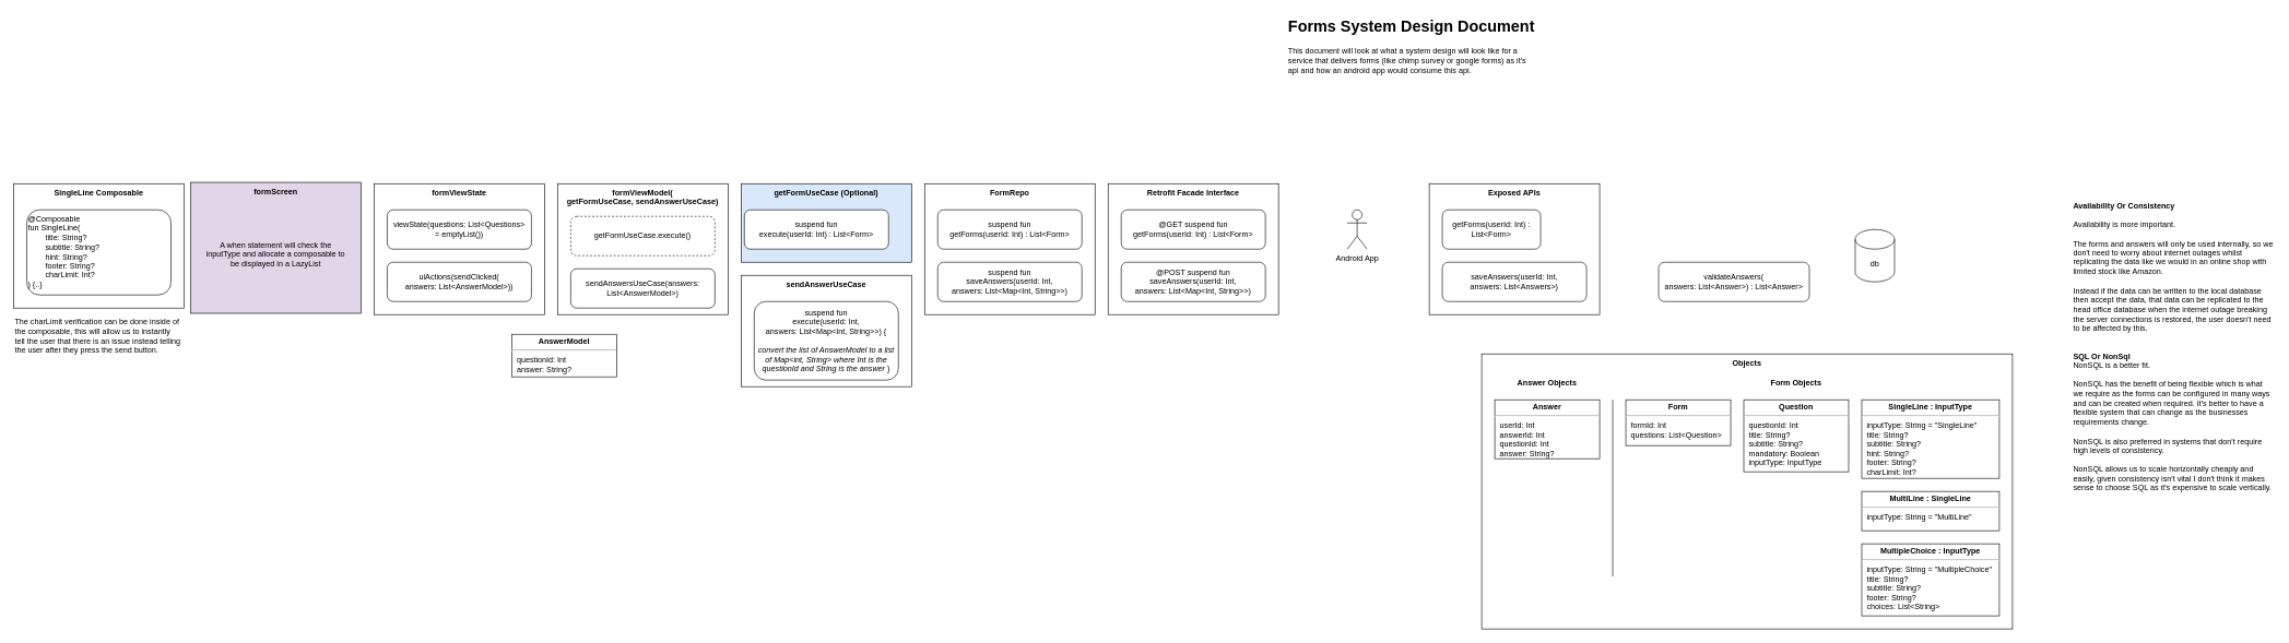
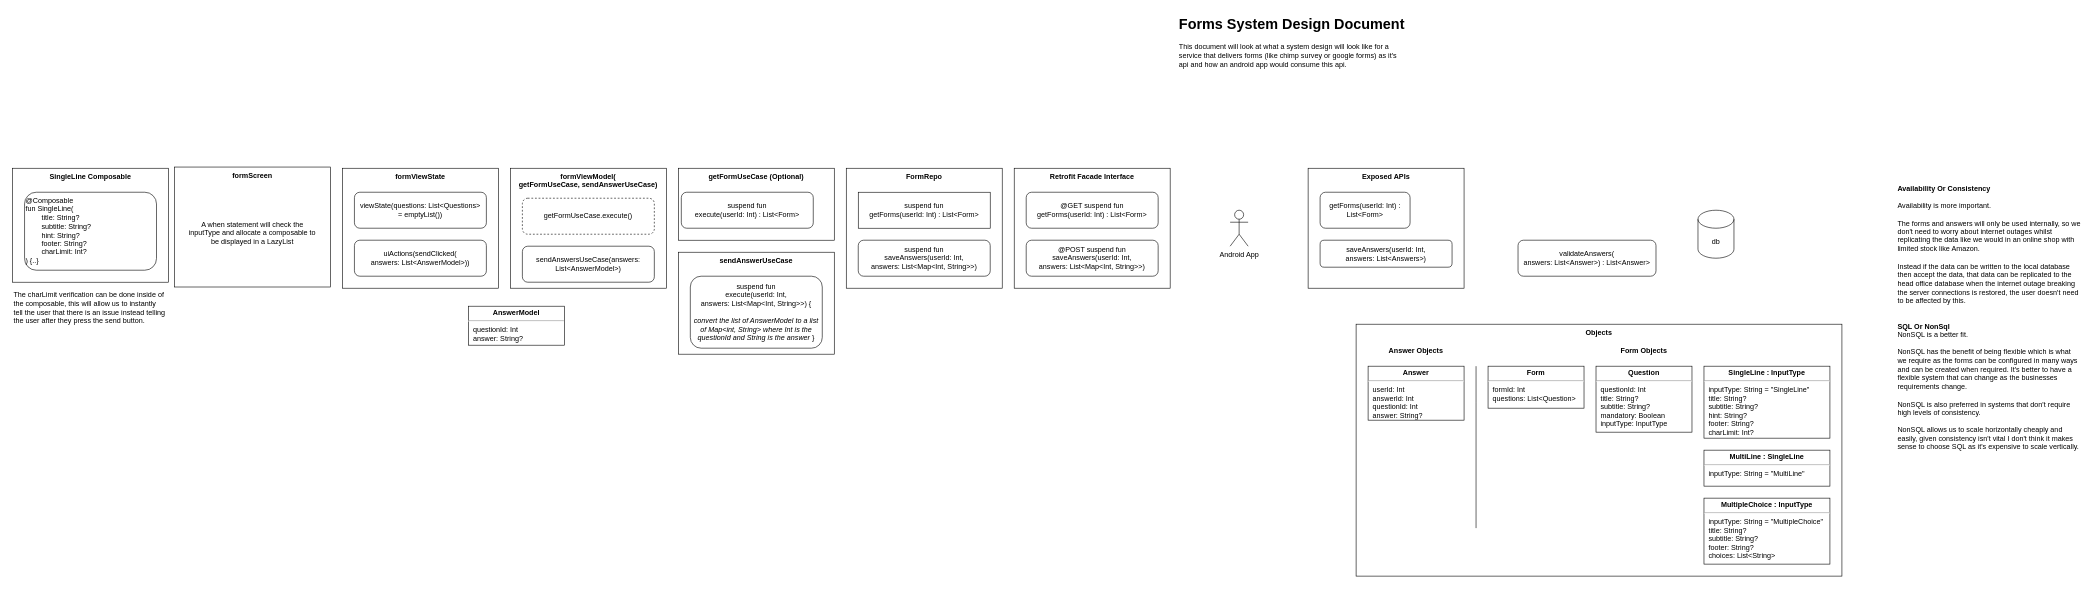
  <mxCell id="0" />
  <mxCell id="1" parent="0" />
  <mxCell id="2" value="sendAnswerUseCase" style="rounded=0;whiteSpace=wrap;html=1;verticalAlign=top;fontStyle=1" vertex="1" parent="1"><mxGeometry x="1130" y="420" width="260" height="170" as="geometry" /></mxCell>
  <mxCell id="3" value="Objects" style="rounded=0;whiteSpace=wrap;html=1;verticalAlign=top;fontStyle=1" vertex="1" parent="1"><mxGeometry x="2260" y="540" width="810" height="420" as="geometry" /></mxCell>
  <mxCell id="4" value="Exposed APIs" style="rounded=0;whiteSpace=wrap;html=1;verticalAlign=top;fontStyle=1" vertex="1" parent="1"><mxGeometry x="2180" y="280" width="260" height="200" as="geometry" /></mxCell>
  <mxCell id="5" value="&lt;h1 style=&quot;border-color: var(--border-color);&quot;&gt;Forms System Design Document&lt;/h1&gt;&lt;h1&gt;&lt;p style=&quot;border-color: var(--border-color); font-size: 12px; font-weight: 400;&quot;&gt;This document will look at what a system design will look like for a service that delivers forms (like chimp survey or google forms) as it's api and how an android app would consume this api.&lt;/p&gt;&lt;/h1&gt;" style="text;html=1;strokeColor=none;fillColor=none;spacing=5;spacingTop=-20;whiteSpace=wrap;overflow=hidden;rounded=0;" vertex="1" parent="1"><mxGeometry x="1960" y="20" width="390" height="120" as="geometry" /></mxCell>
- <mxCell id="6" value="Android App" style="shape=umlActor;verticalLabelPosition=bottom;verticalAlign=top;html=1;outlineConnect=0;" vertex="1" parent="1"><mxGeometry x="2055" y="320" width="30" height="60" as="geometry" /></mxCell>
+ <mxCell id="6" value="Android App" style="shape=umlActor;verticalLabelPosition=bottom;verticalAlign=top;html=1;outlineConnect=0;" vertex="1" parent="1"><mxGeometry x="2050" y="350" width="30" height="60" as="geometry" /></mxCell>
  <mxCell id="7" value="getForms(userId: Int) : List&amp;lt;Form&amp;gt;" style="rounded=1;whiteSpace=wrap;html=1;" vertex="1" parent="1"><mxGeometry x="2200" y="320" width="150" height="60" as="geometry" /></mxCell>
- <mxCell id="8" value="saveAnswers(userId: Int, &lt;br&gt;answers: List&amp;lt;Answers&amp;gt;)" style="rounded=1;whiteSpace=wrap;html=1;" vertex="1" parent="1"><mxGeometry x="2200" y="400" width="220" height="60" as="geometry" /></mxCell>
+ <mxCell id="8" value="saveAnswers(userId: Int, &lt;br&gt;answers: List&amp;lt;Answers&amp;gt;)" style="rounded=1;whiteSpace=wrap;html=1;" vertex="1" parent="1"><mxGeometry x="2200" y="400" width="220" height="45" as="geometry" /></mxCell>
  <mxCell id="9" value="db" style="shape=cylinder3;whiteSpace=wrap;html=1;boundedLbl=1;backgroundOutline=1;size=15;" vertex="1" parent="1"><mxGeometry x="2830" y="350" width="60" height="80" as="geometry" /></mxCell>
  <mxCell id="10" value="&lt;p style=&quot;margin: 4px 0px 0px; text-align: center;&quot;&gt;&lt;b style=&quot;&quot;&gt;Form&lt;/b&gt;&lt;/p&gt;&lt;hr&gt;&lt;p style=&quot;margin:0px;margin-left:8px;&quot;&gt;formId: Int&lt;/p&gt;&lt;p style=&quot;margin:0px;margin-left:8px;&quot;&gt;&lt;span style=&quot;background-color: initial;&quot;&gt;questions: List&amp;lt;Question&amp;gt;&lt;/span&gt;&lt;/p&gt;" style="verticalAlign=top;align=left;overflow=fill;fontSize=12;fontFamily=Helvetica;html=1;whiteSpace=wrap;" vertex="1" parent="1"><mxGeometry x="2480" y="610" width="160" height="70" as="geometry" /></mxCell>
  <mxCell id="11" value="&lt;p style=&quot;margin: 4px 0px 0px; text-align: center;&quot;&gt;&lt;b style=&quot;&quot;&gt;Question&lt;/b&gt;&lt;/p&gt;&lt;hr&gt;&lt;p style=&quot;margin:0px;margin-left:8px;&quot;&gt;questionId: Int&lt;/p&gt;&lt;p style=&quot;margin:0px;margin-left:8px;&quot;&gt;&lt;span style=&quot;background-color: initial;&quot;&gt;title: String?&lt;/span&gt;&lt;/p&gt;&lt;p style=&quot;margin:0px;margin-left:8px;&quot;&gt;subtitle: String?&lt;/p&gt;&lt;p style=&quot;margin:0px;margin-left:8px;&quot;&gt;mandatory: Boolean&lt;/p&gt;&lt;p style=&quot;margin:0px;margin-left:8px;&quot;&gt;inputType: InputType&lt;/p&gt;" style="verticalAlign=top;align=left;overflow=fill;fontSize=12;fontFamily=Helvetica;html=1;whiteSpace=wrap;" vertex="1" parent="1"><mxGeometry x="2660" y="610" width="160" height="110" as="geometry" /></mxCell>
  <mxCell id="12" value="&lt;p style=&quot;margin: 4px 0px 0px; text-align: center;&quot;&gt;&lt;b style=&quot;&quot;&gt;SingleLine : InputType&lt;/b&gt;&lt;/p&gt;&lt;hr&gt;&lt;p style=&quot;margin:0px;margin-left:8px;&quot;&gt;inputType: String = &quot;SingleLine&quot;&lt;/p&gt;&lt;p style=&quot;margin:0px;margin-left:8px;&quot;&gt;&lt;span style=&quot;background-color: initial;&quot;&gt;title: String?&lt;/span&gt;&lt;/p&gt;&lt;p style=&quot;margin:0px;margin-left:8px;&quot;&gt;subtitle: String?&lt;/p&gt;&lt;p style=&quot;margin:0px;margin-left:8px;&quot;&gt;hint: String?&lt;/p&gt;&lt;p style=&quot;margin:0px;margin-left:8px;&quot;&gt;footer: String?&lt;/p&gt;&lt;p style=&quot;margin:0px;margin-left:8px;&quot;&gt;charLimit: Int?&lt;/p&gt;" style="verticalAlign=top;align=left;overflow=fill;fontSize=12;fontFamily=Helvetica;html=1;whiteSpace=wrap;" vertex="1" parent="1"><mxGeometry x="2840" y="610" width="210" height="120" as="geometry" /></mxCell>
  <mxCell id="13" value="&lt;p style=&quot;margin: 4px 0px 0px; text-align: center;&quot;&gt;&lt;b style=&quot;&quot;&gt;MultipleChoice : InputType&lt;/b&gt;&lt;/p&gt;&lt;hr&gt;&lt;p style=&quot;margin:0px;margin-left:8px;&quot;&gt;inputType: String = &quot;MultipleChoice&quot;&lt;/p&gt;&lt;p style=&quot;margin:0px;margin-left:8px;&quot;&gt;&lt;span style=&quot;background-color: initial;&quot;&gt;title: String?&lt;/span&gt;&lt;/p&gt;&lt;p style=&quot;margin:0px;margin-left:8px;&quot;&gt;subtitle: String?&lt;/p&gt;&lt;p style=&quot;margin:0px;margin-left:8px;&quot;&gt;&lt;span style=&quot;background-color: initial;&quot;&gt;footer: String?&lt;/span&gt;&lt;br&gt;&lt;/p&gt;&lt;p style=&quot;margin:0px;margin-left:8px;&quot;&gt;choices: List&amp;lt;String&amp;gt;&lt;/p&gt;" style="verticalAlign=top;align=left;overflow=fill;fontSize=12;fontFamily=Helvetica;html=1;whiteSpace=wrap;" vertex="1" parent="1"><mxGeometry x="2840" y="830" width="210" height="110" as="geometry" /></mxCell>
  <mxCell id="14" value="&lt;p style=&quot;margin: 4px 0px 0px; text-align: center;&quot;&gt;&lt;b style=&quot;&quot;&gt;MultiLine : SingleLine&lt;/b&gt;&lt;/p&gt;&lt;hr&gt;&lt;p style=&quot;margin:0px;margin-left:8px;&quot;&gt;inputType: String = &quot;MultiLine&quot;&lt;/p&gt;" style="verticalAlign=top;align=left;overflow=fill;fontSize=12;fontFamily=Helvetica;html=1;whiteSpace=wrap;" vertex="1" parent="1"><mxGeometry x="2840" y="750" width="210" height="60" as="geometry" /></mxCell>
  <mxCell id="15" value="&lt;p style=&quot;margin: 4px 0px 0px; text-align: center;&quot;&gt;&lt;b style=&quot;&quot;&gt;Answer&lt;/b&gt;&lt;/p&gt;&lt;hr&gt;&lt;p style=&quot;margin:0px;margin-left:8px;&quot;&gt;userId: Int&lt;/p&gt;&lt;p style=&quot;margin:0px;margin-left:8px;&quot;&gt;answerId: Int&lt;/p&gt;&lt;p style=&quot;margin:0px;margin-left:8px;&quot;&gt;questionId: Int&lt;/p&gt;&lt;p style=&quot;margin:0px;margin-left:8px;&quot;&gt;&lt;span style=&quot;background-color: initial;&quot;&gt;answer: String?&lt;/span&gt;&lt;/p&gt;&lt;p style=&quot;margin:0px;margin-left:8px;&quot;&gt;&lt;br&gt;&lt;/p&gt;" style="verticalAlign=top;align=left;overflow=fill;fontSize=12;fontFamily=Helvetica;html=1;whiteSpace=wrap;" vertex="1" parent="1"><mxGeometry x="2280" y="610" width="160" height="90" as="geometry" /></mxCell>
  <mxCell id="16" value="validateAnswers(&lt;br&gt;answers: List&amp;lt;Answer&amp;gt;) : List&amp;lt;Answer&amp;gt;" style="rounded=1;whiteSpace=wrap;html=1;" vertex="1" parent="1"><mxGeometry x="2530" y="400" width="230" height="60" as="geometry" /></mxCell>
  <mxCell id="17" value="&lt;b&gt;Form Objects&lt;/b&gt;" style="text;html=1;strokeColor=none;fillColor=none;align=center;verticalAlign=middle;whiteSpace=wrap;rounded=0;" vertex="1" parent="1"><mxGeometry x="2700" y="570" width="80" height="30" as="geometry" /></mxCell>
  <mxCell id="18" value="" style="endArrow=none;html=1;rounded=0;" edge="1" parent="1"><mxGeometry width="50" height="50" relative="1" as="geometry"><mxPoint x="2460" y="880" as="sourcePoint" /><mxPoint x="2460" y="610" as="targetPoint" /><Array as="points"><mxPoint x="2460" y="670" /></Array></mxGeometry></mxCell>
  <mxCell id="19" value="&lt;b&gt;Answer Objects&lt;/b&gt;" style="text;html=1;strokeColor=none;fillColor=none;align=center;verticalAlign=middle;whiteSpace=wrap;rounded=0;" vertex="1" parent="1"><mxGeometry x="2310" y="570" width="100" height="30" as="geometry" /></mxCell>
  <mxCell id="20" value="Availability Or Consistency&lt;br&gt;&lt;br&gt;&lt;span style=&quot;font-weight: 400;&quot;&gt;Availability is more important.&lt;br&gt;&lt;br&gt;The forms and answers will only be used internally, so we don't need to worry about internet outages whilst replicating the data like we would in an online shop with limited stock like Amazon.&lt;br&gt;&lt;br&gt;Instead if the data can be written to the local database then accept the data, that data can be replicated to the head office database when the internet outage breaking the server connections is restored, the user doesn't need to be affected by this.&lt;br&gt;&lt;/span&gt;" style="text;html=1;strokeColor=none;fillColor=none;align=left;verticalAlign=top;whiteSpace=wrap;rounded=0;fontStyle=1" vertex="1" parent="1"><mxGeometry x="3161" y="300" width="309" height="210" as="geometry" /></mxCell>
  <mxCell id="21" value="Retrofit Facade Interface" style="rounded=0;whiteSpace=wrap;html=1;verticalAlign=top;fontStyle=1" vertex="1" parent="1"><mxGeometry x="1690" y="280" width="260" height="200" as="geometry" /></mxCell>
  <mxCell id="22" value="@GET suspend fun &lt;br&gt;getForms(userId: Int) : List&amp;lt;Form&amp;gt;" style="rounded=1;whiteSpace=wrap;html=1;" vertex="1" parent="1"><mxGeometry x="1710" y="320" width="220" height="60" as="geometry" /></mxCell>
  <mxCell id="23" value="@POST suspend fun&lt;br&gt;saveAnswers(userId: Int, &lt;br&gt;answers: List&amp;lt;Map&amp;lt;Int, String&amp;gt;&amp;gt;)" style="rounded=1;whiteSpace=wrap;html=1;" vertex="1" parent="1"><mxGeometry x="1710" y="400" width="220" height="60" as="geometry" /></mxCell>
  <mxCell id="24" value="SingleLine Composable" style="rounded=0;whiteSpace=wrap;html=1;verticalAlign=top;fontStyle=1" vertex="1" parent="1"><mxGeometry x="20" y="280" width="260" height="190" as="geometry" /></mxCell>
  <mxCell id="25" value="@Composable&lt;br&gt;fun SingleLine(&lt;br&gt;&lt;span style=&quot;white-space: pre;&quot;&gt;&#09;&lt;/span&gt;title: String?&lt;br&gt;&lt;span style=&quot;white-space: pre;&quot;&gt;&#09;&lt;/span&gt;subtitle: String?&lt;br&gt;&lt;span style=&quot;white-space: pre;&quot;&gt;&#09;&lt;/span&gt;hint: String?&lt;br&gt;&lt;span style=&quot;white-space: pre;&quot;&gt;&#09;&lt;/span&gt;footer: String?&lt;br&gt;&lt;span style=&quot;white-space: pre;&quot;&gt;&#09;&lt;/span&gt;charLimit: Int?&lt;br&gt;) {..}&lt;br&gt;&lt;span style=&quot;white-space: pre;&quot;&gt;&#09;&lt;/span&gt;" style="rounded=1;whiteSpace=wrap;html=1;align=left;verticalAlign=top;" vertex="1" parent="1"><mxGeometry x="40" y="320" width="220" height="130" as="geometry" /></mxCell>
  <mxCell id="26" value="The charLimit verification can be done inside of&lt;br&gt;the composable, this will allow us to instantly&lt;br&gt;tell the user that there is an issue instead telling&lt;br&gt;the user after they press the send button." style="text;html=1;align=left;verticalAlign=top;resizable=0;points=[];autosize=1;strokeColor=none;fillColor=none;" vertex="1" parent="1"><mxGeometry x="20" y="478" width="280" height="70" as="geometry" /></mxCell>
  <mxCell id="27" value="FormRepo" style="rounded=0;whiteSpace=wrap;html=1;verticalAlign=top;fontStyle=1" vertex="1" parent="1"><mxGeometry x="1410" y="280" width="260" height="200" as="geometry" /></mxCell>
- <mxCell id="28" value="suspend fun &lt;br&gt;getForms(userId: Int) : List&amp;lt;Form&amp;gt;" style="rounded=1;whiteSpace=wrap;html=1;" vertex="1" parent="1"><mxGeometry x="1430" y="320" width="220" height="60" as="geometry" /></mxCell>
+ <mxCell id="28" value="suspend fun &lt;br&gt;getForms(userId: Int) : List&amp;lt;Form&amp;gt;" style="whiteSpace=wrap;html=1;rounded=0;" vertex="1" parent="1"><mxGeometry x="1430" y="320" width="220" height="60" as="geometry" /></mxCell>
  <mxCell id="29" value="suspend fun&lt;br&gt;saveAnswers(userId: Int, &lt;br&gt;answers: List&amp;lt;Map&amp;lt;Int, String&amp;gt;&amp;gt;)" style="rounded=1;whiteSpace=wrap;html=1;" vertex="1" parent="1"><mxGeometry x="1430" y="400" width="220" height="60" as="geometry" /></mxCell>
- <mxCell id="30" value="getFormUseCase (Optional)" style="rounded=0;whiteSpace=wrap;html=1;verticalAlign=top;fontStyle=1;fillColor=#dae8fc;" vertex="1" parent="1"><mxGeometry x="1130" y="280" width="260" height="120" as="geometry" /></mxCell>
+ <mxCell id="30" value="getFormUseCase (Optional)" style="rounded=0;whiteSpace=wrap;html=1;verticalAlign=top;fontStyle=1" vertex="1" parent="1"><mxGeometry x="1130" y="280" width="260" height="120" as="geometry" /></mxCell>
  <mxCell id="31" value="suspend fun &lt;br&gt;execute(userId: Int) : List&amp;lt;Form&amp;gt;" style="rounded=1;whiteSpace=wrap;html=1;" vertex="1" parent="1"><mxGeometry x="1135" y="320" width="220" height="60" as="geometry" /></mxCell>
  <mxCell id="32" value="suspend fun&lt;br&gt;execute(userId: Int, &lt;br&gt;answers: List&amp;lt;Map&amp;lt;Int, String&amp;gt;&amp;gt;) {&lt;br&gt;&lt;br&gt;&lt;i&gt;convert the list of AnswerModel to a list of Map&amp;lt;int, String&amp;gt; where Int is the questionId and String is the answer&lt;/i&gt; }" style="rounded=1;whiteSpace=wrap;html=1;" vertex="1" parent="1"><mxGeometry x="1150" y="460" width="220" height="120" as="geometry" /></mxCell>
  <mxCell id="33" value="formViewModel(&lt;br&gt;getFormUseCase, sendAnswerUseCase)" style="rounded=0;whiteSpace=wrap;html=1;verticalAlign=top;fontStyle=1" vertex="1" parent="1"><mxGeometry x="850" y="280" width="260" height="200" as="geometry" /></mxCell>
  <mxCell id="34" value="getFormUseCase.execute()" style="rounded=1;whiteSpace=wrap;html=1;dashed=1;" vertex="1" parent="1"><mxGeometry x="870" y="330" width="220" height="60" as="geometry" /></mxCell>
  <mxCell id="35" value="sendAnswersUseCase(answers: List&amp;lt;AnswerModel&amp;gt;)" style="rounded=1;whiteSpace=wrap;html=1;" vertex="1" parent="1"><mxGeometry x="870" y="410" width="220" height="60" as="geometry" /></mxCell>
  <mxCell id="36" value="formViewState" style="rounded=0;whiteSpace=wrap;html=1;verticalAlign=top;fontStyle=1" vertex="1" parent="1"><mxGeometry x="570" y="280" width="260" height="200" as="geometry" /></mxCell>
  <mxCell id="37" value="viewState(questions: List&amp;lt;Questions&amp;gt; &lt;br&gt;= emptyList())" style="rounded=1;whiteSpace=wrap;html=1;" vertex="1" parent="1"><mxGeometry x="590" y="320" width="220" height="60" as="geometry" /></mxCell>
  <mxCell id="38" value="uiActions(sendClicked(&lt;br&gt;answers: List&amp;lt;AnswerModel&amp;gt;))" style="rounded=1;whiteSpace=wrap;html=1;" vertex="1" parent="1"><mxGeometry x="590" y="400" width="220" height="60" as="geometry" /></mxCell>
  <mxCell id="39" value="&lt;p style=&quot;margin: 4px 0px 0px; text-align: center;&quot;&gt;&lt;b style=&quot;&quot;&gt;AnswerModel&lt;/b&gt;&lt;/p&gt;&lt;hr&gt;&lt;p style=&quot;margin:0px;margin-left:8px;&quot;&gt;&lt;span style=&quot;background-color: initial;&quot;&gt;questionId: Int&lt;/span&gt;&lt;br&gt;&lt;/p&gt;&lt;p style=&quot;margin:0px;margin-left:8px;&quot;&gt;&lt;span style=&quot;background-color: initial;&quot;&gt;answer: String?&lt;/span&gt;&lt;/p&gt;&lt;p style=&quot;margin:0px;margin-left:8px;&quot;&gt;&lt;br&gt;&lt;/p&gt;" style="verticalAlign=top;align=left;overflow=fill;fontSize=12;fontFamily=Helvetica;html=1;whiteSpace=wrap;" vertex="1" parent="1"><mxGeometry x="780" y="510" width="160" height="65" as="geometry" /></mxCell>
- <mxCell id="40" value="formScreen" style="rounded=0;whiteSpace=wrap;html=1;verticalAlign=top;fontStyle=1;fillColor=#e1d5e7;" vertex="1" parent="1"><mxGeometry x="290" y="278" width="260" height="200" as="geometry" /></mxCell>
+ <mxCell id="40" value="formScreen" style="rounded=0;whiteSpace=wrap;html=1;verticalAlign=top;fontStyle=1" vertex="1" parent="1"><mxGeometry x="290" y="278" width="260" height="200" as="geometry" /></mxCell>
  <mxCell id="41" value="A when statement will check the inputType and allocate a composable to be displayed in a LazyList" style="text;html=1;strokeColor=none;fillColor=none;align=center;verticalAlign=middle;whiteSpace=wrap;rounded=0;" vertex="1" parent="1"><mxGeometry x="310" y="325" width="220" height="125" as="geometry" /></mxCell>
  <mxCell id="42" value="SQL Or NonSql&lt;br&gt;&lt;span style=&quot;font-weight: 400;&quot;&gt;NonSQL is a better fit.&lt;br&gt;&lt;br&gt;NonSQL has the benefit of being flexible which is what we require as the forms can be configured in many ways and can be created when required. It's better to have a flexible system that can change as the businesses requirements change.&lt;br&gt;&lt;br&gt;NonSQL is also preferred in systems that don't require high levels of consistency.&lt;br&gt;&lt;br&gt;NonSQL allows us to scale horizontally cheaply and easily, given consistency isn't vital I don't think it makes sense to choose SQL as it's expensive to scale vertically.&lt;br&gt;&lt;/span&gt;" style="text;html=1;strokeColor=none;fillColor=none;align=left;verticalAlign=top;whiteSpace=wrap;rounded=0;fontStyle=1" vertex="1" parent="1"><mxGeometry x="3161" y="530" width="309" height="220" as="geometry" /></mxCell>
